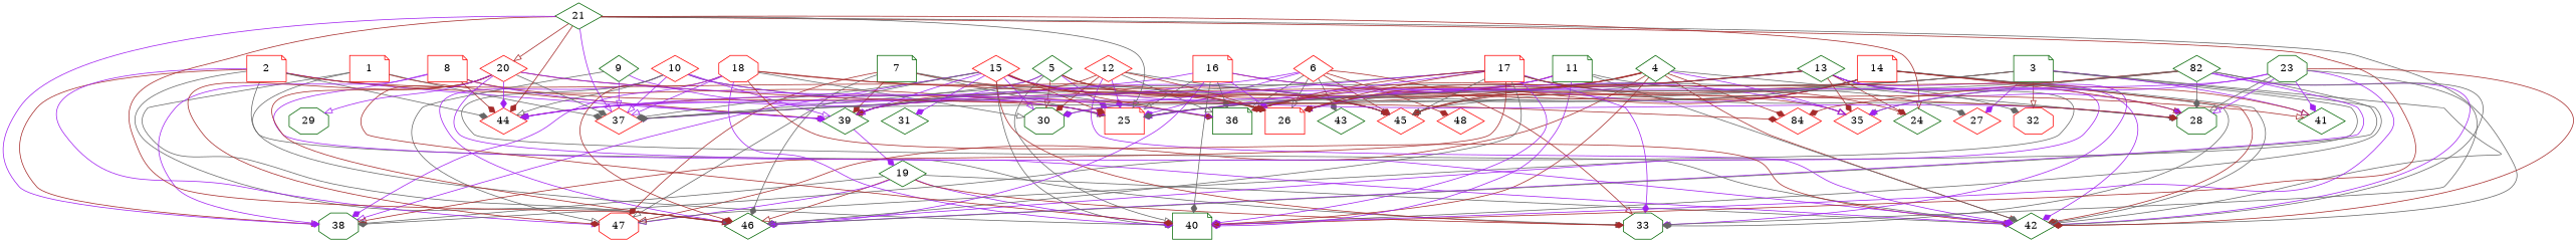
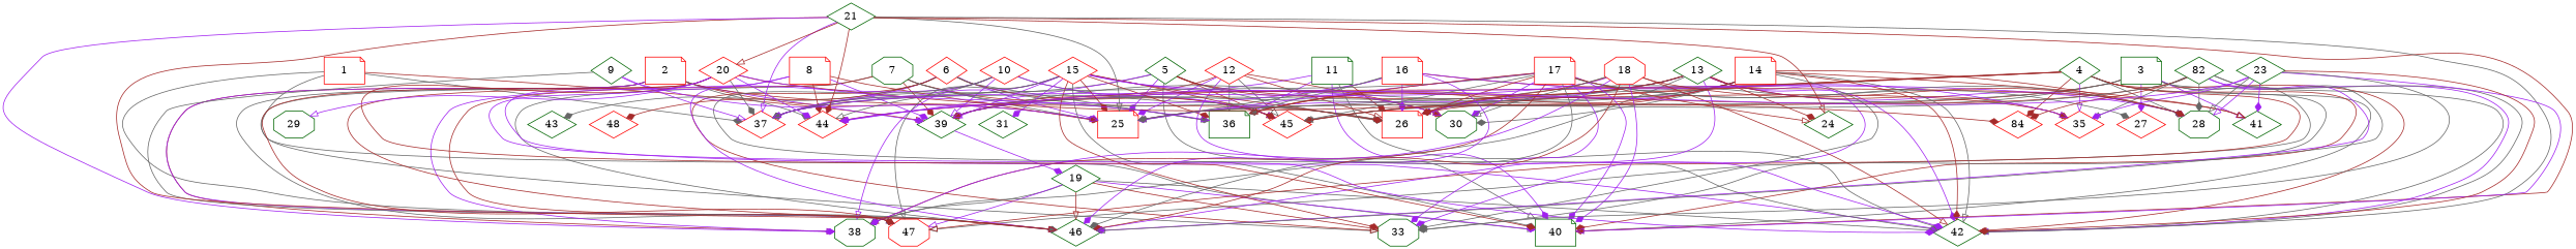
  digraph {
    node [alpha=0.05 color=darkgreen shape=diamond]
    edge [arrowhead=diamond color=brown]
    1 [alpha=0.04 color=red expect_size=68937159704313856000 shape=note]
    37 [alpha=0.01 color=red expect_size=27833652895254432]
    39 [alpha=0.15 expect_size=454730143543951232]
    40 [alpha=0.03 expect_size=336635061808641536 shape=note]
    46 [expect_size=20930733823256000]
    19 [alpha=0.11 expect_size=3485168598642005]
    2 [color=red expect_size=2373774280368750 shape=note]
    25 [alpha=0.10 color=red expect_size=964911886477702912 shape=note]
    26 [alpha=0.16 color=red expect_size=453637502463347008 shape=note]
    33 [alpha=0.10 expect_size=1422555891822705664 shape=octagon]
    38 [alpha=0.08 expect_size=4813592058099295 shape=octagon]
    44 [alpha=0.11 color=red expect_size=985297921716414208]
    47 [alpha=0.07 color=red expect_size=2066141239140451090432 shape=octagon]
    3 [expect_size=670857774346900 shape=note]
    27 [alpha=0.16 color=red expect_size=64995544962022792]
-   32 [alpha=0.14 color=red expect_size=8004148936585836 shape=octagon]
    41 [alpha=0.19 expect_size=130747810766355648]
    42 [alpha=0.10 expect_size=200469499923358810112]
    45 [alpha=0.12 color=red expect_size=2446940746540908544]
    4 [alpha=0.17 expect_size=2015623980811371776]
    28 [alpha=0.12 expect_size=2730150091504915 shape=octagon]
    n22 [alpha=0.19 color=red expect_size=34590825437047560 label=84]
    35 [color=red expect_size=66248096369414584]
    5 [expect_size=6587946341086404]
    30 [alpha=0.03 expect_size=815188758521076 shape=octagon]
    6 [alpha=0.02 color=red expect_size=593686930802450890752]
    36 [alpha=0.10 expect_size=565386030967200677888 shape=note]
    43 [alpha=0.04 expect_size=1007917153679326336]
    48 [alpha=0.00 color=red expect_size=25666226766446540]
-   7 [alpha=0.06 expect_size=1998473266811357 shape=note]
+   7 [alpha=0.06 expect_size=1998473266811357 shape=octagon]
    8 [alpha=0.18 color=red expect_size=6209046975102164 shape=note]
    9 [alpha=0.16 expect_size=541393266650040500224]
    10 [color=red expect_size=2559407886059112]
    11 [alpha=0.19 expect_size=71685587659911232 shape=note]
    12 [alpha=0.02 color=red expect_size=371377916974473412608]
    13 [alpha=0.07 expect_size=31259647404896920]
    24 [alpha=0.04 expect_size=6329751311390605312]
    14 [alpha=0.15 color=red expect_size=264296427765243052032 shape=note]
    15 [color=red expect_size=1097345179052743936]
    31 [alpha=0.19 expect_size=35733900700963904]
    16 [alpha=0.09 color=red expect_size=1534295016445262692352 shape=note]
    17 [alpha=0.06 color=red expect_size=865991128472836 shape=note]
    18 [alpha=0.19 color=red expect_size=1435305673516403130368 shape=octagon]
    20 [alpha=0.08 color=red expect_size=1193189095452743424]
    29 [alpha=0.06 expect_size=1653026254551624187904 shape=octagon]
    21 [alpha=0.18 expect_size=16473086207117518]
    n47 [alpha=0.01 expect_size=201174364367545088 label=82]
-   23 [alpha=0.17 expect_size=2187498575201122123776 shape=octagon]
+   23 [alpha=0.17 expect_size=2187498575201122123776]
    1 -> 37 [color=gray40]
    1 -> 39 [arrowhead=onormal]
    1 -> 40 [arrowhead=onormal color=gray40]
    1 -> 46 [color=gray40]
    39 -> 19 [color=purple]
    19 -> 40 [color=purple]
    19 -> 46 [arrowhead=onormal]
    19 -> 33 [arrowhead=onormal]
    19 -> 38 [color=gray40]
    19 -> 47 [arrowhead=onormal color=purple]
    19 -> 42 [color=gray40]
    2 -> 39 [color=purple]
    2 -> 46 [color=gray40]
    2 -> 25
    2 -> 26 [arrowhead=onormal]
    2 -> 33 [arrowhead=onormal color=gray40]
    2 -> 38 [arrowhead=onormal]
    2 -> 44 [color=gray40]
    2 -> 47 [arrowhead=onormal color=purple]
    3 -> 40 [arrowhead=onormal color=gray40]
    3 -> 25 [arrowhead=onormal]
    3 -> 26 [arrowhead=onormal color=gray40]
    3 -> 47 [arrowhead=onormal color=gray40]
    3 -> 27 [color=purple]
-   3 -> 32 [arrowhead=onormal]
    3 -> 41 [arrowhead=onormal color=purple]
    3 -> 42 [arrowhead=onormal color=gray40]
    3 -> 45 [color=gray40]
    4 -> 40
    4 -> 25 [arrowhead=onormal color=gray40]
    4 -> 26
+   4 -> 33 [color=gray40]
    4 -> 44
    4 -> 47 [arrowhead=onormal]
    4 -> 42 [arrowhead=onormal]
    4 -> 45
    4 -> 28 [color=gray40]
    4 -> n22
    4 -> 35 [arrowhead=onormal color=purple]
    5 -> 37 [color=gray40]
    5 -> 40 [arrowhead=onormal color=gray40]
    5 -> 25 [color=purple]
    5 -> 26 [color=gray40]
    5 -> 44 [color=purple]
    5 -> 45 [arrowhead=onormal]
    5 -> 35 [arrowhead=onormal]
    5 -> 30 [arrowhead=onormal]
    6 -> 37 [color=purple]
    6 -> 25 [color=purple]
    6 -> 26 [arrowhead=onormal color=gray40]
    6 -> 33 [arrowhead=onormal]
    6 -> 45
    6 -> 36 [arrowhead=onormal color=gray40]
    6 -> 43 [color=gray40]
    6 -> 48
    7 -> 39
    7 -> 46 [color=gray40]
    7 -> 25 [arrowhead=onormal color=gray40]
    7 -> 47
    7 -> 45 [arrowhead=onormal]
    7 -> 36 [color=gray40]
    8 -> 39 [color=purple]
    8 -> 25
    8 -> 38 [arrowhead=onormal color=purple]
    8 -> 44
    8 -> 42 [color=purple]
    9 -> 37 [arrowhead=onormal color=purple]
    9 -> 25 [arrowhead=onormal color=purple]
    9 -> 47 [arrowhead=onormal color=gray40]
    10 -> 37 [arrowhead=onormal color=purple]
    10 -> 39 [arrowhead=onormal color=purple]
    10 -> 46 [arrowhead=onormal color=purple]
    10 -> 26 [color=gray40]
    10 -> 44 [arrowhead=onormal color=gray40]
    10 -> 42 [arrowhead=onormal color=gray40]
    10 -> 45 [arrowhead=onormal color=purple]
    11 -> 40 [color=purple]
    11 -> 26
    11 -> 44 [arrowhead=onormal color=purple]
-   11 -> 32 [color=gray40]
    11 -> 42 [color=gray40]
    11 -> 36 [arrowhead=onormal color=purple]
    12 -> 39
    12 -> 25 [color=purple]
    12 -> 26 [arrowhead=onormal]
    12 -> 42 [color=purple]
    12 -> 45 [arrowhead=onormal color=gray40]
    12 -> 30
    12 -> 36 [arrowhead=onormal color=gray40]
    13 -> 39 [color=gray40]
    13 -> 46 [color=purple]
    13 -> 25 [arrowhead=onormal color=purple]
    13 -> 26 [arrowhead=onormal]
    13 -> 33 [color=purple]
    13 -> 38 [color=gray40]
    13 -> 42 [color=purple]
    13 -> 45 [arrowhead=onormal color=gray40]
    13 -> 28 [color=purple]
    13 -> 35
    13 -> 36 [arrowhead=onormal]
    13 -> 24
    14 -> 37 [color=gray40]
    14 -> 39 [color=gray40]
    14 -> 26 [arrowhead=onormal color=purple]
    14 -> 33 [color=gray40]
    14 -> 41 [arrowhead=onormal]
    14 -> 42
    14 -> 42 [arrowhead=onormal color=gray40]
    14 -> 45
    14 -> 28 [arrowhead=onormal]
    14 -> 30 [color=gray40]
    14 -> 36
    15 -> 37 [color=gray40]
    15 -> 39 [arrowhead=onormal color=purple]
    15 -> 40 [color=gray40]
    15 -> 25
    15 -> 26
    15 -> 33
    15 -> 38 [arrowhead=onormal color=purple]
    15 -> 47 [arrowhead=onormal color=gray40]
    15 -> 45
    15 -> 28 [arrowhead=onormal color=purple]
    15 -> 30 [arrowhead=onormal color=purple]
    15 -> 36
    15 -> 31 [color=purple]
-   16 -> 40 [color=gray40]
    16 -> 46 [color=purple]
    16 -> 25 [arrowhead=onormal color=gray40]
    16 -> 26 [color=purple]
    16 -> 44 [arrowhead=onormal color=purple]
    16 -> 41 [arrowhead=onormal]
    16 -> 35 [arrowhead=onormal color=purple]
    16 -> 36 [color=gray40]
    17 -> 37 [color=gray40]
    17 -> 40 [color=purple]
    17 -> 46 [color=gray40]
    17 -> 25 [color=purple]
    17 -> 26
    17 -> 33 [color=purple]
    17 -> 38 [arrowhead=onormal]
    17 -> 27 [color=gray40]
    17 -> 45 [arrowhead=onormal color=gray40]
    17 -> 28 [arrowhead=onormal color=gray40]
    17 -> 30 [color=purple]
    17 -> 36 [arrowhead=onormal]
    17 -> 24 [arrowhead=onormal]
    18 -> 37 [arrowhead=onormal color=purple]
    18 -> 40 [color=purple]
    18 -> 46
    18 -> 26
    18 -> 38 [color=purple]
    18 -> 42 [arrowhead=onormal]
    18 -> 28
    18 -> 30 [arrowhead=onormal color=gray40]
    20 -> 37 [color=gray40]
    20 -> 40
    20 -> 46 [arrowhead=onormal]
    20 -> 44 [color=purple]
    20 -> 47
    20 -> 42 [color=purple]
    20 -> n22
    20 -> 36 [arrowhead=onormal color=purple]
    20 -> 29 [arrowhead=onormal color=purple]
    21 -> 37 [arrowhead=onormal color=purple]
    21 -> 40
    21 -> 46 [arrowhead=onormal]
    21 -> 25 [arrowhead=onormal color=gray40]
    21 -> 38 [color=purple]
    21 -> 44
    21 -> 42 [color=gray40]
    21 -> 24 [arrowhead=onormal]
    21 -> 20 [arrowhead=onormal]
    n47 -> 39
    n47 -> 46 [color=purple]
    n47 -> 46 [arrowhead=onormal color=gray40]
    n47 -> 25 [color=gray40]
    n47 -> 42 [arrowhead=onormal color=purple]
    n47 -> 42 [color=gray40]
    n47 -> 28 [color=gray40]
    n47 -> n22
    n47 -> 35 [arrowhead=onormal color=gray40]
    23 -> 39 [arrowhead=onormal color=purple]
    23 -> 40 [arrowhead=onormal color=purple]
    23 -> 33 [arrowhead=onormal color=gray40]
    23 -> 41 [color=purple]
    23 -> 42
    23 -> 28 [arrowhead=onormal color=gray40]
    23 -> 28 [arrowhead=onormal color=purple]
    23 -> 35 [color=purple]
  }
